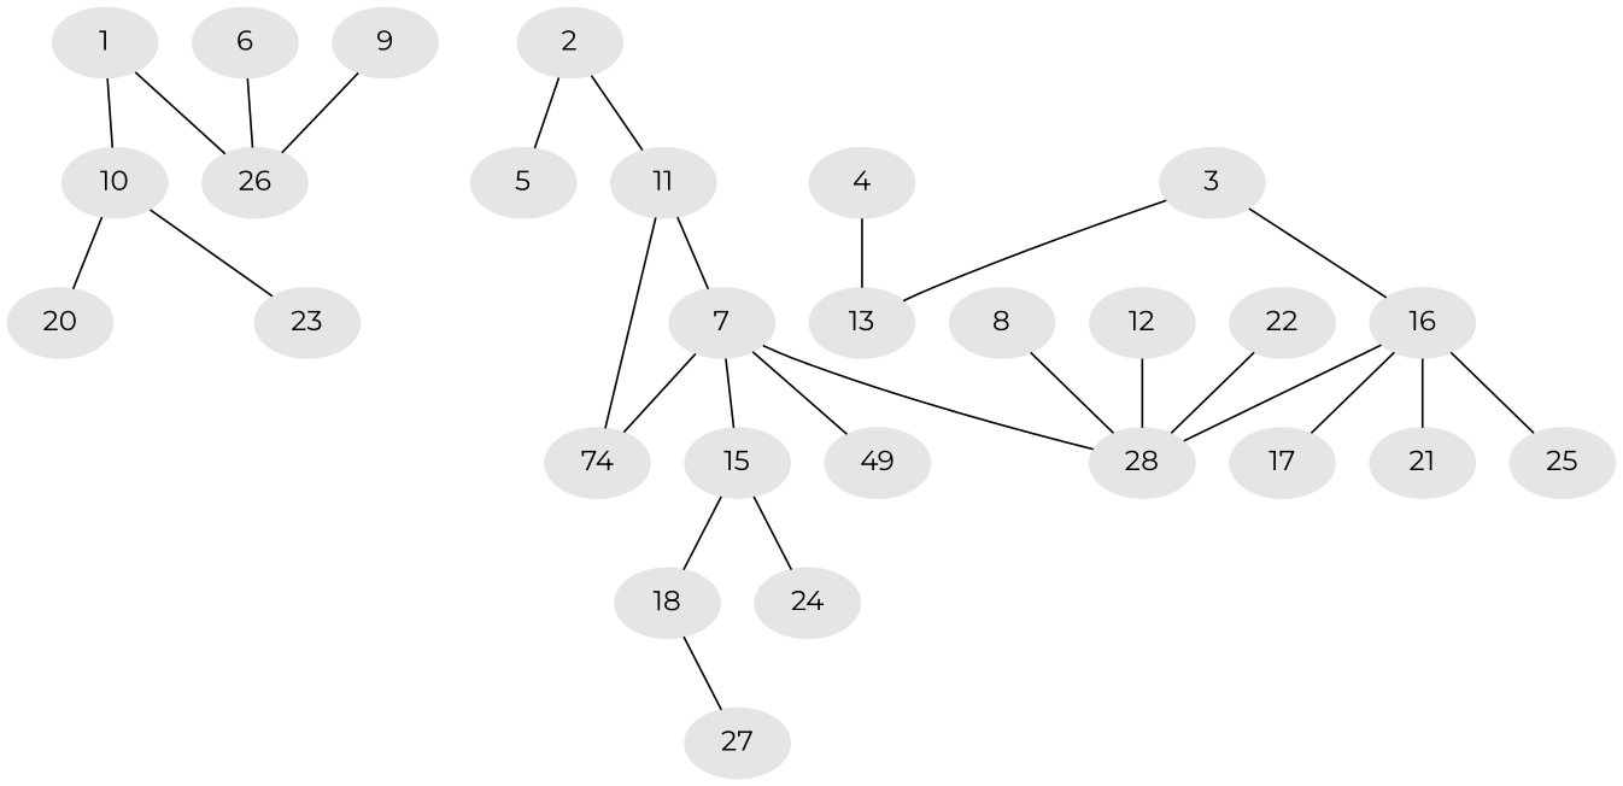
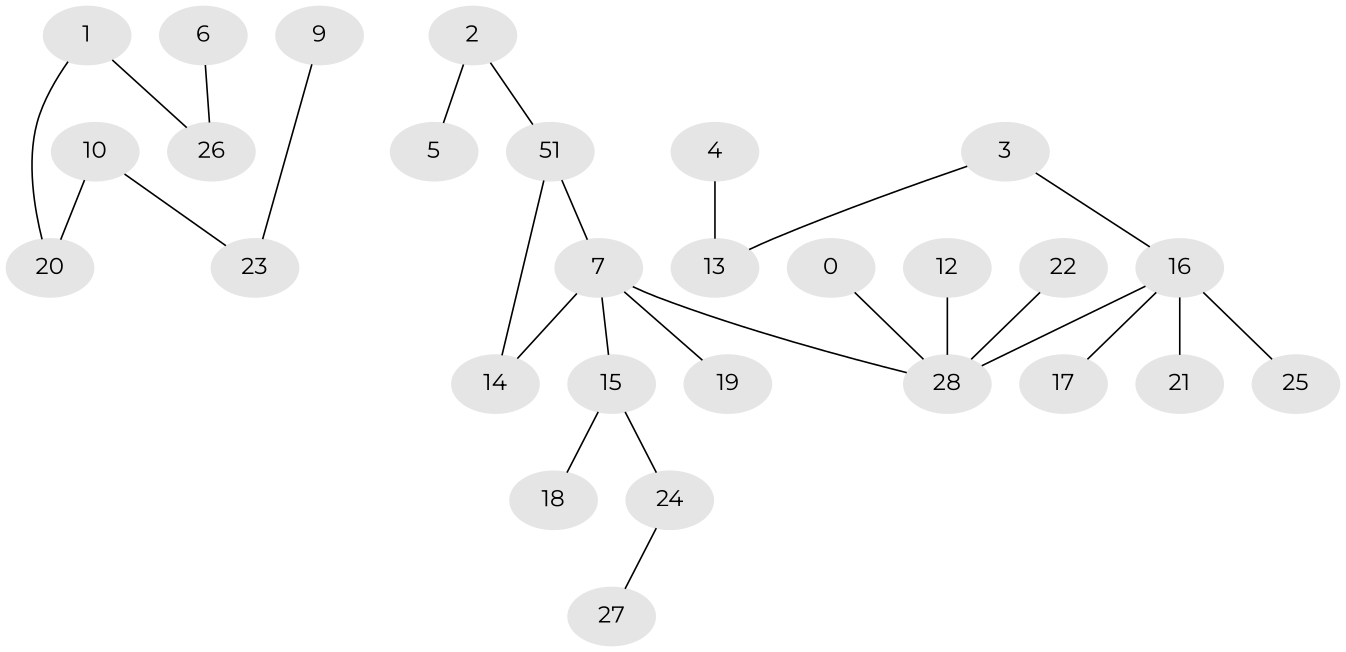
  graph {
    fontname=Montserrat
    node [color=gray90 fontname=Montserrat style=filled]
    edge [fontname=Montserrat weight=1.0]
    1
    10
    26
    23
    20
    2
    5
-   11
+   11 [label=51]
    6
    3
    13
    16
    28
    17
    21
    25
    4
    7
-   14 [label=74]
+   14
    15
-   19 [label=49]
+   19
    18
    24
-   8
+   8 [label=0]
    9
    12
    27
    22
-   1 -- 10
+   1 -- 20
    1 -- 26
    10 -- 23
    10 -- 20
    2 -- 5
    2 -- 11
    11 -- 7
    11 -- 14
    6 -- 26
    3 -- 13
    3 -- 16
    16 -- 28
    16 -- 17
    16 -- 21
    16 -- 25
    4 -- 13
    7 -- 28
    7 -- 14
    7 -- 15
    7 -- 19
    15 -- 18
    15 -- 24
-   18 -- 27
+   24 -- 27
    8 -- 28
-   9 -- 26
+   9 -- 23
    12 -- 28
    22 -- 28
  }
